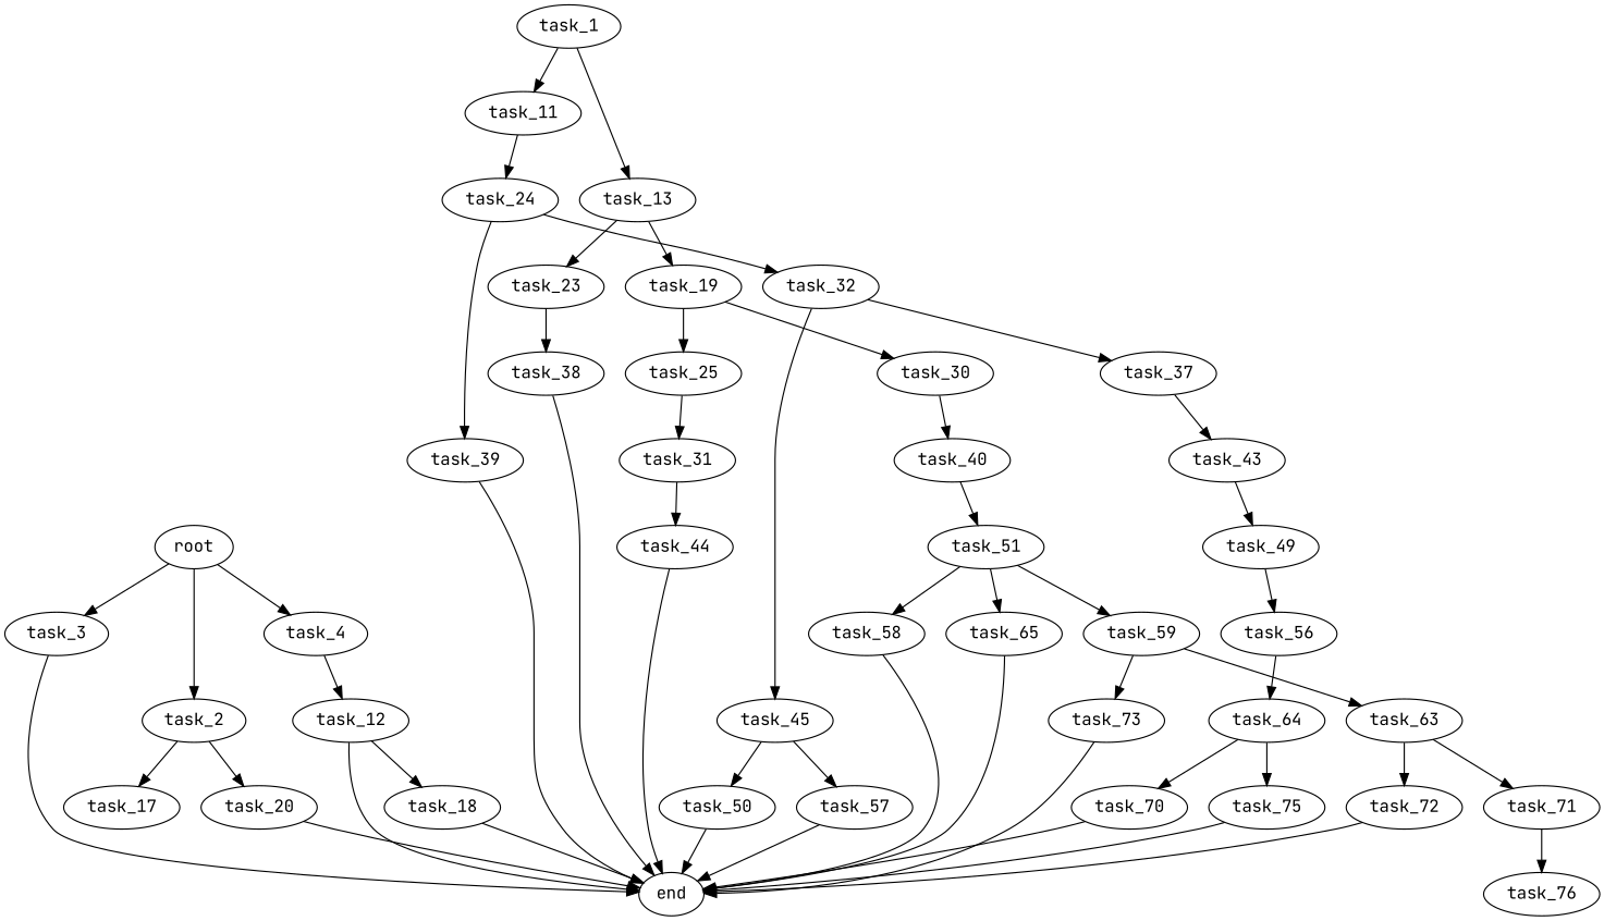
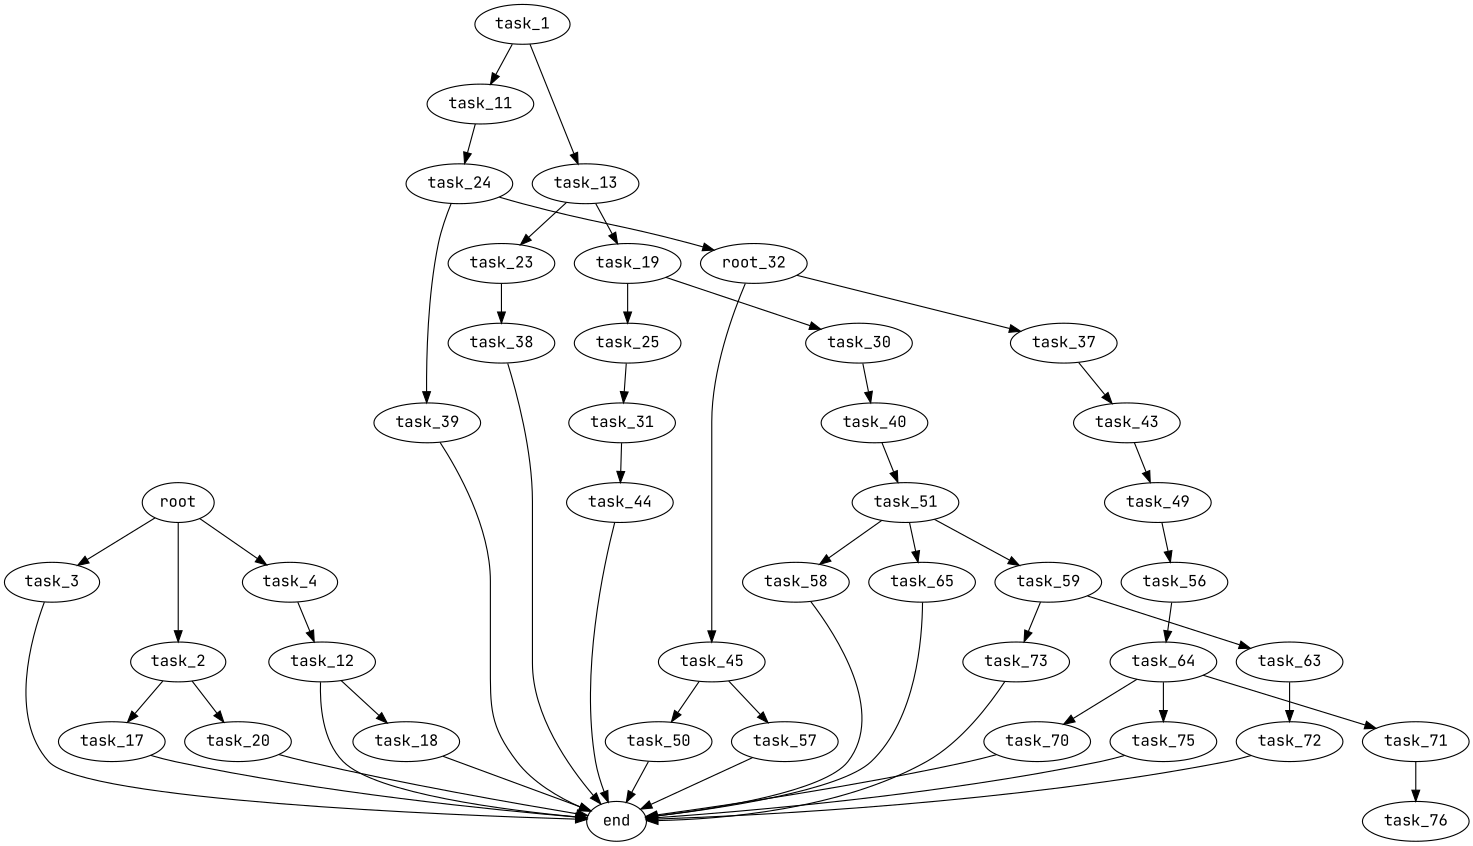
  digraph {
    fontname="JetBrains Mono"
    node [fontname="JetBrains Mono"]
    edge [fontname="JetBrains Mono"]
    root
    task_2
    task_3
    task_4
    task_1
    task_11
    task_13
    task_17
    task_20
    end
    task_12
    task_24
    task_19
    task_23
    task_18
-   task_32
+   task_32 [label=root_32]
    task_39
    task_25
    task_30
    task_38
    task_31
    task_40
    task_37
    task_45
    task_44
    task_51
    task_43
    task_50
    task_57
    task_49
    task_58
    task_59
    task_65
    task_56
    task_64
    task_63
    task_73
    task_70
    task_71
    task_75
    task_72
    task_76
    root -> task_2
    root -> task_3
    root -> task_4
    task_2 -> task_17
    task_2 -> task_20
    task_3 -> end
    task_4 -> task_12
    task_1 -> task_11
    task_1 -> task_13
    task_11 -> task_24
    task_13 -> task_19
    task_13 -> task_23
+   task_17 -> end
    task_20 -> end
    task_12 -> end
    task_12 -> task_18
    task_24 -> task_32
    task_24 -> task_39
    task_19 -> task_25
    task_19 -> task_30
    task_23 -> task_38
    task_18 -> end
    task_32 -> task_37
    task_32 -> task_45
    task_39 -> end
    task_25 -> task_31
    task_30 -> task_40
    task_38 -> end
    task_31 -> task_44
    task_40 -> task_51
    task_37 -> task_43
    task_45 -> task_50
    task_45 -> task_57
    task_44 -> end
    task_51 -> task_58
    task_51 -> task_59
    task_51 -> task_65
    task_43 -> task_49
    task_50 -> end
    task_57 -> end
    task_49 -> task_56
    task_58 -> end
    task_59 -> task_63
    task_59 -> task_73
    task_65 -> end
    task_56 -> task_64
    task_64 -> task_70
-   task_63 -> task_71
+   task_64 -> task_71
    task_64 -> task_75
    task_63 -> task_72
    task_73 -> end
    task_70 -> end
    task_71 -> task_76
    task_75 -> end
    task_72 -> end
  }
